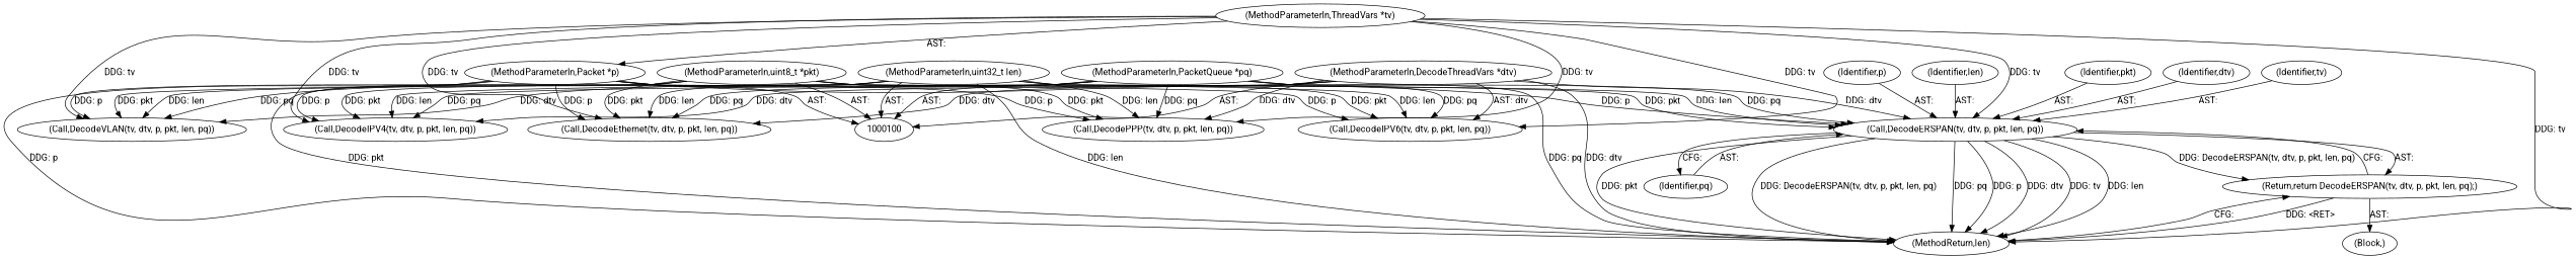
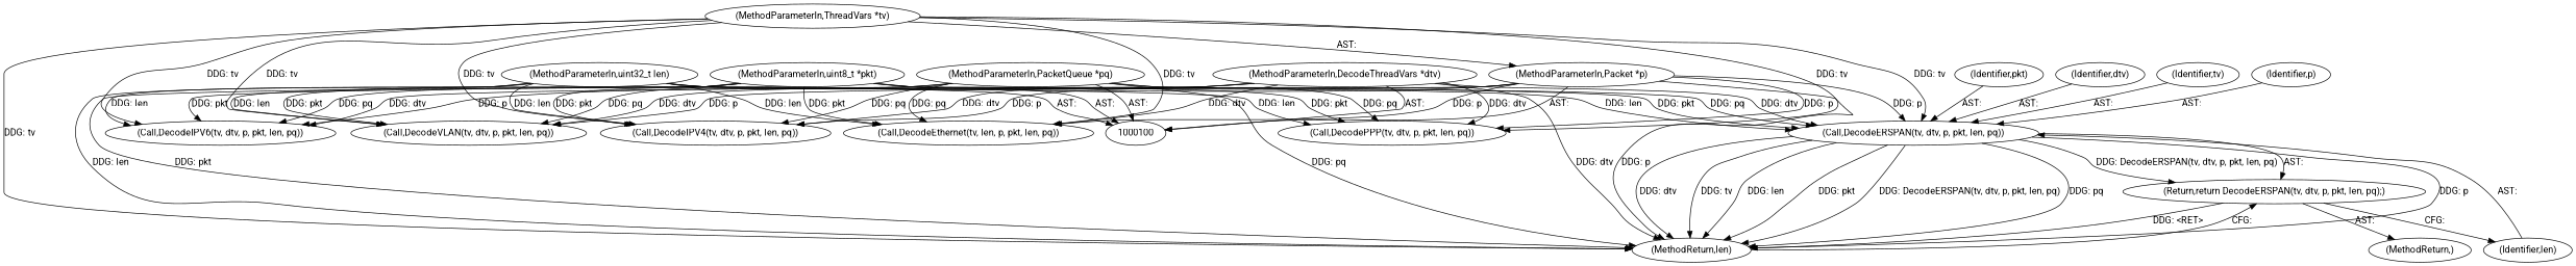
  digraph {
    fontname=Roboto
    node [fontname=Roboto]
    edge [fontname=Roboto]
    n1 [label="(Call,DecodeERSPAN(tv, dtv, p, pkt, len, pq))"]
    n2 [label="(Return,return DecodeERSPAN(tv, dtv, p, pkt, len, pq);)"]
    n3 [label="(MethodReturn,len)"]
-   n4 [label="(Identifier,pq)"]
-   n5 [label="(Block,)"]
+   n5 [label="(MethodReturn,)"]
    n6 [label="(MethodParameterIn,ThreadVars *tv)"]
-   n7 [label="(Call,DecodeEthernet(tv, dtv, p, pkt, len, pq))"]
+   n7 [label="(Call,DecodeEthernet(tv, len, p, pkt, len, pq))"]
    n8 [label="(Call,DecodePPP(tv, dtv, p, pkt, len, pq))"]
    n9 [label="(Call,DecodeIPV6(tv, dtv, p, pkt, len, pq))"]
    n10 [label="(Call,DecodeVLAN(tv, dtv, p, pkt, len, pq))"]
    n11 [label="(Call,DecodeIPV4(tv, dtv, p, pkt, len, pq))"]
    n12 [label="(MethodParameterIn,Packet *p)"]
    n13 [label="(MethodParameterIn,DecodeThreadVars *dtv)"]
    1000100
    n15 [label="(MethodParameterIn,uint8_t *pkt)"]
    n16 [label="(MethodParameterIn,uint32_t len)"]
    n17 [label="(MethodParameterIn,PacketQueue *pq)"]
    n18 [label="(Identifier,pkt)"]
    n19 [label="(Identifier,dtv)"]
    n20 [label="(Identifier,tv)"]
    n21 [label="(Identifier,p)"]
    n22 [label="(Identifier,len)"]
    n1 -> n2 [label="AST: "]
    n1 -> n2 [label="DDG: DecodeERSPAN(tv, dtv, p, pkt, len, pq)"]
    n1 -> n3 [label="DDG: pkt"]
    n1 -> n3 [label="DDG: DecodeERSPAN(tv, dtv, p, pkt, len, pq)"]
    n1 -> n3 [label="DDG: pq"]
    n1 -> n3 [label="DDG: p"]
    n1 -> n3 [label="DDG: dtv"]
    n1 -> n3 [label="DDG: tv"]
    n1 -> n3 [label="DDG: len"]
-   n1 -> n4 [label="CFG: "]
-   n2 -> n1 [label="CFG: "]
+   n2 -> n22 [label="CFG: "]
    n2 -> n3 [label="DDG: <RET>"]
    n2 -> n5 [label="AST: "]
    n3 -> n2 [label="CFG: "]
-   n4 -> n1 [label="AST: "]
    n6 -> n1 [label="DDG: tv"]
    n6 -> n3 [label="DDG: tv"]
    n6 -> n7 [label="DDG: tv"]
    n6 -> n8 [label="DDG: tv"]
    n6 -> n9 [label="DDG: tv"]
    n6 -> n10 [label="DDG: tv"]
    n6 -> n11 [label="DDG: tv"]
    n6 -> n12 [label="AST: "]
    n12 -> n1 [label="DDG: p"]
    n12 -> n3 [label="DDG: p"]
    n12 -> n7 [label="DDG: p"]
    n12 -> n8 [label="DDG: p"]
    n12 -> n9 [label="DDG: p"]
    n12 -> n10 [label="DDG: p"]
    n12 -> n11 [label="DDG: p"]
    n12 -> 1000100 [label="AST: "]
    n13 -> n1 [label="DDG: dtv"]
    n13 -> n3 [label="DDG: dtv"]
    n13 -> n7 [label="DDG: dtv"]
    n13 -> n8 [label="DDG: dtv"]
-   n13 -> n9 [label="AST: dtv"]
+   n13 -> n9 [label="DDG: dtv"]
    n13 -> n10 [label="DDG: dtv"]
    n13 -> n11 [label="DDG: dtv"]
    n13 -> 1000100 [label="AST: "]
    n15 -> n1 [label="DDG: pkt"]
    n15 -> n3 [label="DDG: pkt"]
    n15 -> n7 [label="DDG: pkt"]
    n15 -> n8 [label="DDG: pkt"]
    n15 -> n9 [label="DDG: pkt"]
    n15 -> n10 [label="DDG: pkt"]
    n15 -> n11 [label="DDG: pkt"]
    n15 -> 1000100 [label="AST: "]
    n16 -> n1 [label="DDG: len"]
    n16 -> n3 [label="DDG: len"]
    n16 -> n7 [label="DDG: len"]
    n16 -> n8 [label="DDG: len"]
    n16 -> n9 [label="DDG: len"]
    n16 -> n10 [label="DDG: len"]
    n16 -> n11 [label="DDG: len"]
    n16 -> 1000100 [label="AST: "]
    n17 -> n1 [label="DDG: pq"]
    n17 -> n3 [label="DDG: pq"]
    n17 -> n7 [label="DDG: pq"]
    n17 -> n8 [label="DDG: pq"]
    n17 -> n9 [label="DDG: pq"]
    n17 -> n10 [label="DDG: pq"]
    n17 -> n11 [label="DDG: pq"]
    n17 -> 1000100 [label="AST: "]
    n18 -> n1 [label="AST: "]
    n19 -> n1 [label="AST: "]
    n20 -> n1 [label="AST: "]
    n21 -> n1 [label="AST: "]
    n22 -> n1 [label="AST: "]
  }
